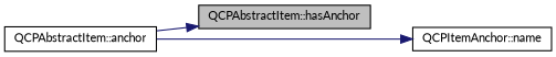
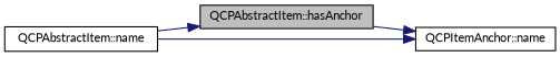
  digraph {
    fontname=Lato
    rankdir=LR
    node [color=black fillcolor=white fontname=Lato fontsize=10 shape=record style=filled]
    edge [color=midnightblue fontname=Lato fontsize=10 labelfontname=Helvetica labelfontsize=10 style=solid]
    n1 [fillcolor=grey75 fontcolor=black height=0.2 label="QCPAbstractItem::hasAnchor" width=0.4]
    n2 [height=0.2 label="QCPItemAnchor::name" width=0.4]
-   n3 [height=0.2 label="QCPAbstractItem::anchor" width=0.4]
+   n3 [height=0.2 label="QCPAbstractItem::name" width=0.4]
+   n1 -> n2
    n3 -> n1
    n3 -> n2
  }
